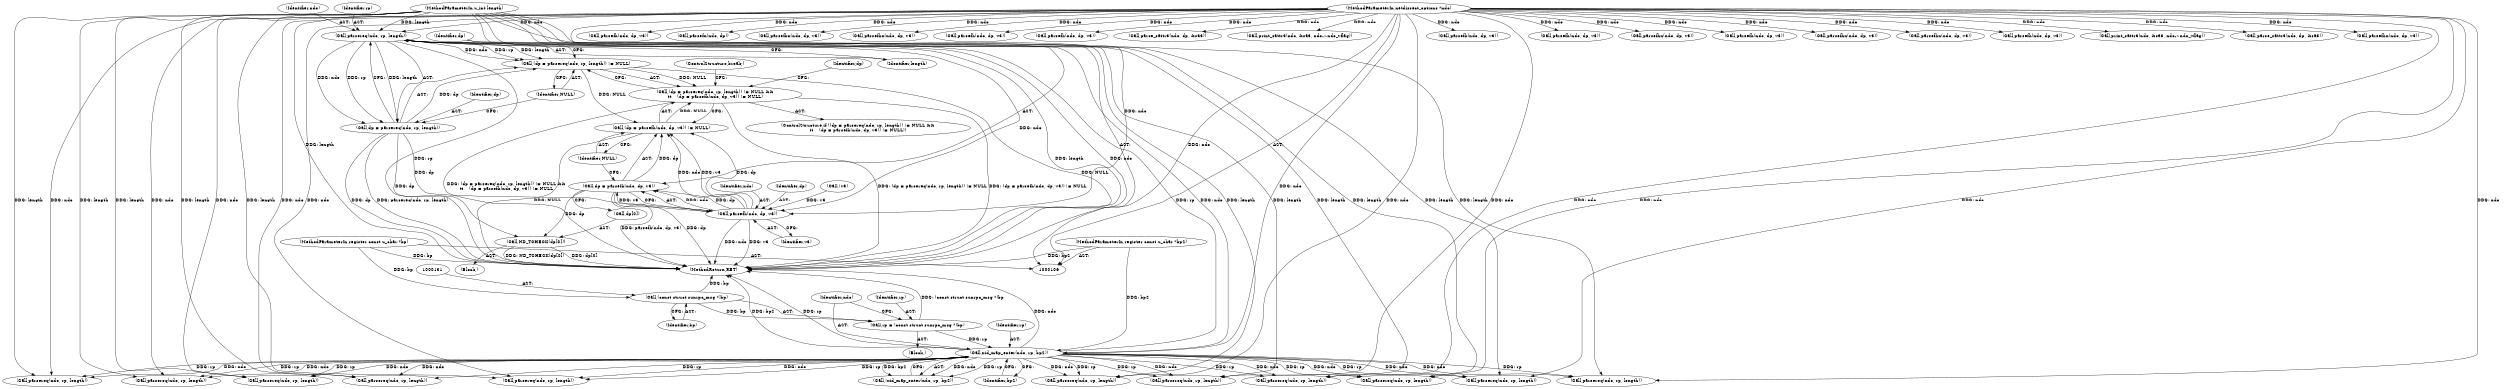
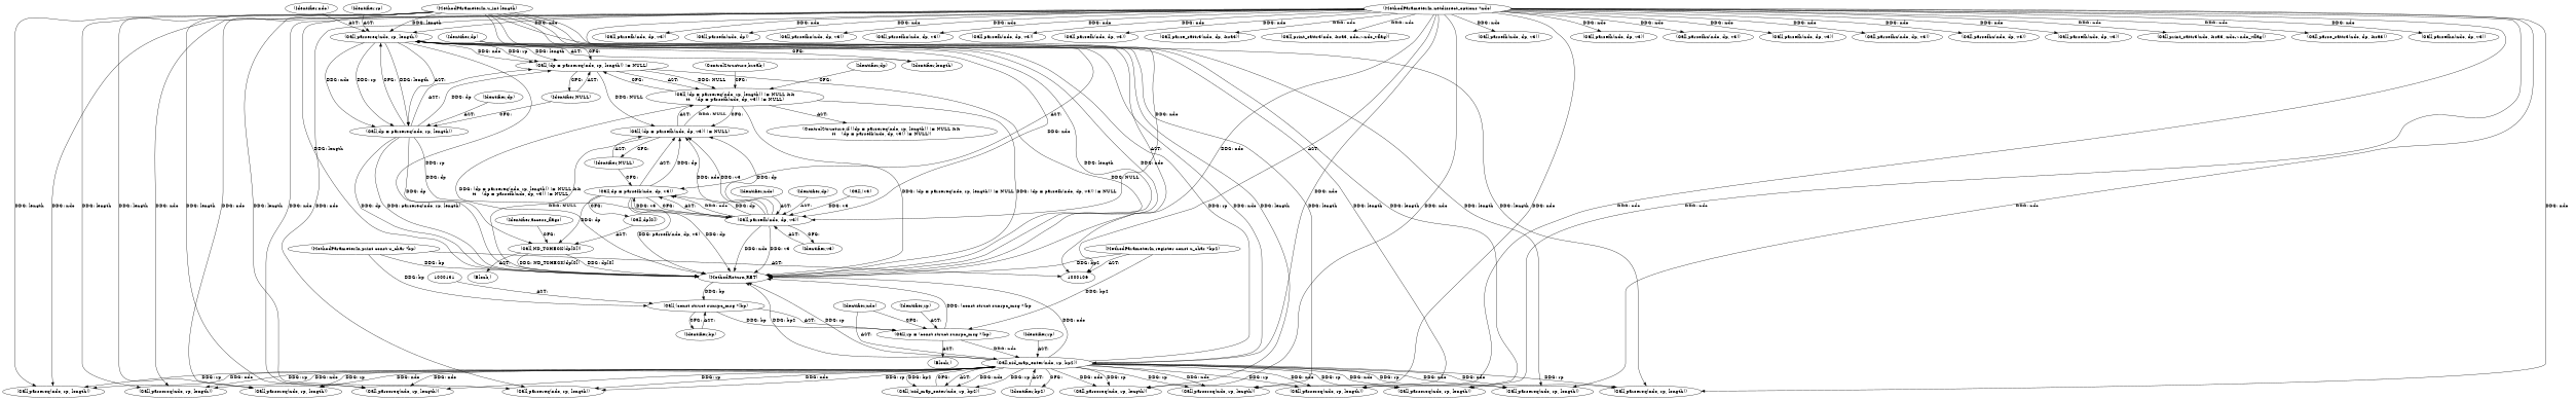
  digraph {
    n1 [label="(Call,parsereq(ndo, rp, length))"]
    n2 [label="(Call,(dp = parsereq(ndo, rp, length)) != NULL)"]
    n3 [label="(Call,dp = parsereq(ndo, rp, length))"]
    n4 [label="(Call,parsefh(ndo, dp, v3))"]
    n5 [label="(Identifier,length)"]
    n6 [label="(MethodReturn,RET)"]
    n7 [label="(Call,(dp = parsereq(ndo, rp, length)) != NULL &&\n\t\t    (dp = parsefh(ndo, dp, v3)) != NULL)"]
    n8 [label="(Call,(dp = parsefh(ndo, dp, v3)) != NULL)"]
    n9 [label="(Identifier,NULL)"]
    n10 [label="(Call,ND_TCHECK(dp[0]))"]
    n11 [label="(Call,dp = parsefh(ndo, dp, v3))"]
    n12 [label="(Identifier,v3)"]
    n13 [label="(Call,xid_map_enter(ndo, rp, bp2))"]
    n14 [label="(Call,!xid_map_enter(ndo, rp, bp2))"]
    n15 [label="(Call,parsereq(ndo, rp, length))"]
    n16 [label="(Call,parsereq(ndo, rp, length))"]
    n17 [label="(Call,parsereq(ndo, rp, length))"]
    n18 [label="(Call,parsereq(ndo, rp, length))"]
    n19 [label="(Call,parsereq(ndo, rp, length))"]
    n20 [label="(Call,parsereq(ndo, rp, length))"]
    n21 [label="(Call,parsereq(ndo, rp, length))"]
    n22 [label="(Call,parsereq(ndo, rp, length))"]
    n23 [label="(Call,parsereq(ndo, rp, length))"]
    n24 [label="(Identifier,bp2)"]
    n25 [label="(Call,parsereq(ndo, rp, length))"]
    n26 [label="(Call,parsereq(ndo, rp, length))"]
    n27 [label="(MethodParameterIn,netdissect_options *ndo)"]
    n28 [label="(Call,parsefh(ndo, dp, v3))"]
    n29 [label="(Call,parsefh(ndo, dp, v3))"]
    n30 [label="(Call,parsefhn(ndo, dp, v3))"]
    n31 [label="(Call,parsefh(ndo, dp, v3))"]
    n32 [label="(Call,parsefhn(ndo, dp, v3))"]
    n33 [label="(Call,parsefhn(ndo, dp, v3))"]
    n34 [label="(Call,parsefh(ndo, dp, v3))"]
    n35 [label="(Call,print_sattr3(ndo, &sa3, ndo->ndo_vflag))"]
    n36 [label="(Call,parse_sattr3(ndo, dp, &sa3))"]
    n37 [label="(Call,parsefhn(ndo, dp, v3))"]
    n38 [label="(Call,parsefh(ndo, dp, v3))"]
    n39 [label="(Call,parsefn(ndo, dp))"]
    n40 [label="(Call,parsefhn(ndo, dp, v3))"]
    n41 [label="(Call,parsefhn(ndo, dp, v3))"]
    n42 [label="(Call,parsefh(ndo, dp, v3))"]
    n43 [label="(Call,parsefh(ndo, dp, v3))"]
    n44 [label="(Call,parse_sattr3(ndo, dp, &sa3))"]
    n45 [label="(Call,print_sattr3(ndo, &sa3, ndo->ndo_vflag))"]
    1000106
    n47 [label="(Call,rp = (const struct sunrpc_msg *)bp)"]
    n48 [label="(Block,)"]
    n49 [label="(Call,(const struct sunrpc_msg *)bp)"]
    n50 [label="(Identifier,bp)"]
-   n51 [label="(MethodParameterIn,register const u_char *bp)"]
+   n51 [label="(MethodParameterIn,print const u_char *bp)"]
    n52 [label="(MethodParameterIn,register const u_char *bp2)"]
    n53 [label="(MethodParameterIn,u_int length)"]
    n54 [label="(ControlStructure,if ((dp = parsereq(ndo, rp, length)) != NULL &&\n\t\t    (dp = parsefh(ndo, dp, v3)) != NULL))"]
    n55 [label="(Identifier,NULL)"]
    n56 [label="(Block,)"]
    n57 [label="(Call,dp[0])"]
    n58 [label="(Identifier,rp)"]
    n59 [label="(Identifier,ndo)"]
    n60 [label="(Identifier,rp)"]
    n61 [label="(Identifier,ndo)"]
    n62 [label="(Identifier,dp)"]
    n63 [label="(Identifier,ndo)"]
    n64 [label="(Identifier,dp)"]
    n65 [label="(Identifier,dp)"]
    n66 [label="(Identifier,dp)"]
+   n67 [label="(Identifier,access_flags)"]
    n68 [label="(Identifier,rp)"]
    n69 [label="(ControlStructure,break;)"]
    n70 [label="(Call,!v3)"]
    1000131
    n1 -> n2 [label="DDG: ndo"]
    n1 -> n2 [label="DDG: rp"]
    n1 -> n2 [label="DDG: length"]
    n1 -> n3 [label="AST: "]
    n1 -> n3 [label="DDG: ndo"]
    n1 -> n3 [label="DDG: rp"]
    n1 -> n3 [label="DDG: length"]
    n1 -> n4 [label="DDG: ndo"]
    n1 -> n5 [label="CFG: "]
    n1 -> n6 [label="DDG: rp"]
    n1 -> n6 [label="DDG: length"]
    n1 -> n6 [label="DDG: ndo"]
    n2 -> n6 [label="DDG: NULL"]
    n2 -> n7 [label="AST: "]
    n2 -> n7 [label="DDG: NULL"]
    n2 -> n8 [label="DDG: NULL"]
    n2 -> n9 [label="CFG: "]
    n3 -> n1 [label="CFG: "]
    n3 -> n2 [label="AST: "]
    n3 -> n2 [label="DDG: dp"]
    n3 -> n4 [label="DDG: dp"]
    n3 -> n6 [label="DDG: parsereq(ndo, rp, length)"]
    n3 -> n6 [label="DDG: dp"]
    n3 -> n10 [label="DDG: dp"]
    n4 -> n6 [label="DDG: v3"]
    n4 -> n6 [label="DDG: ndo"]
    n4 -> n8 [label="DDG: ndo"]
    n4 -> n8 [label="DDG: dp"]
    n4 -> n8 [label="DDG: v3"]
    n4 -> n11 [label="AST: "]
    n4 -> n11 [label="DDG: ndo"]
    n4 -> n11 [label="DDG: dp"]
    n4 -> n11 [label="DDG: v3"]
    n4 -> n12 [label="CFG: "]
    n5 -> n1 [label="AST: "]
    n7 -> n2 [label="CFG: "]
    n7 -> n6 [label="DDG: (dp = parsereq(ndo, rp, length)) != NULL &&\n\t\t    (dp = parsefh(ndo, dp, v3)) != NULL"]
    n7 -> n6 [label="DDG: (dp = parsereq(ndo, rp, length)) != NULL"]
    n7 -> n6 [label="DDG: (dp = parsefh(ndo, dp, v3)) != NULL"]
    n7 -> n8 [label="CFG: "]
    n7 -> n54 [label="AST: "]
    n8 -> n6 [label="DDG: NULL"]
    n8 -> n7 [label="AST: "]
    n8 -> n7 [label="DDG: NULL"]
    n8 -> n55 [label="CFG: "]
    n9 -> n2 [label="AST: "]
    n9 -> n3 [label="CFG: "]
    n10 -> n6 [label="DDG: ND_TCHECK(dp[0])"]
    n10 -> n6 [label="DDG: dp[0]"]
    n10 -> n56 [label="AST: "]
    n11 -> n4 [label="CFG: "]
    n11 -> n6 [label="DDG: dp"]
    n11 -> n6 [label="DDG: parsefh(ndo, dp, v3)"]
    n11 -> n8 [label="AST: "]
    n11 -> n8 [label="DDG: dp"]
    n11 -> n10 [label="DDG: dp"]
    n11 -> n57 [label="CFG: "]
    n12 -> n4 [label="AST: "]
    n13 -> n1 [label="DDG: ndo"]
    n13 -> n1 [label="DDG: rp"]
    n13 -> n6 [label="DDG: ndo"]
    n13 -> n6 [label="DDG: bp2"]
    n13 -> n6 [label="DDG: rp"]
    n13 -> n14 [label="AST: "]
    n13 -> n14 [label="DDG: ndo"]
    n13 -> n14 [label="DDG: rp"]
    n13 -> n14 [label="DDG: bp2"]
    n13 -> n15 [label="DDG: ndo"]
    n13 -> n15 [label="DDG: rp"]
    n13 -> n16 [label="DDG: ndo"]
    n13 -> n16 [label="DDG: rp"]
    n13 -> n17 [label="DDG: ndo"]
    n13 -> n17 [label="DDG: rp"]
    n13 -> n18 [label="DDG: ndo"]
    n13 -> n18 [label="DDG: rp"]
    n13 -> n19 [label="DDG: ndo"]
    n13 -> n19 [label="DDG: rp"]
    n13 -> n20 [label="DDG: ndo"]
    n13 -> n20 [label="DDG: rp"]
    n13 -> n21 [label="DDG: ndo"]
    n13 -> n21 [label="DDG: rp"]
    n13 -> n22 [label="DDG: ndo"]
    n13 -> n22 [label="DDG: rp"]
    n13 -> n23 [label="DDG: ndo"]
    n13 -> n23 [label="DDG: rp"]
    n13 -> n24 [label="CFG: "]
    n13 -> n25 [label="DDG: ndo"]
    n13 -> n25 [label="DDG: rp"]
    n13 -> n26 [label="DDG: ndo"]
    n13 -> n26 [label="DDG: rp"]
    n14 -> n13 [label="CFG: "]
-   n24 -> n13 [label="CFG: "]
+   n24 -> n13 [label="AST: "]
    n27 -> n1 [label="DDG: ndo"]
    n27 -> n4 [label="DDG: ndo"]
    n27 -> n6 [label="DDG: ndo"]
    n27 -> n13 [label="DDG: ndo"]
    n27 -> n15 [label="DDG: ndo"]
    n27 -> n16 [label="DDG: ndo"]
    n27 -> n17 [label="DDG: ndo"]
    n27 -> n18 [label="DDG: ndo"]
    n27 -> n19 [label="DDG: ndo"]
    n27 -> n20 [label="DDG: ndo"]
    n27 -> n21 [label="DDG: ndo"]
    n27 -> n22 [label="DDG: ndo"]
    n27 -> n23 [label="DDG: ndo"]
    n27 -> n25 [label="DDG: ndo"]
    n27 -> n26 [label="DDG: ndo"]
    n27 -> n28 [label="DDG: ndo"]
    n27 -> n29 [label="DDG: ndo"]
    n27 -> n30 [label="DDG: ndo"]
    n27 -> n31 [label="DDG: ndo"]
    n27 -> n32 [label="DDG: ndo"]
    n27 -> n33 [label="DDG: ndo"]
    n27 -> n34 [label="DDG: ndo"]
    n27 -> n35 [label="DDG: ndo"]
    n27 -> n36 [label="DDG: ndo"]
    n27 -> n37 [label="DDG: ndo"]
    n27 -> n38 [label="DDG: ndo"]
    n27 -> n39 [label="DDG: ndo"]
    n27 -> n40 [label="DDG: ndo"]
    n27 -> n41 [label="DDG: ndo"]
    n27 -> n42 [label="DDG: ndo"]
    n27 -> n43 [label="DDG: ndo"]
    n27 -> n44 [label="DDG: ndo"]
    n27 -> n45 [label="DDG: ndo"]
    n27 -> 1000106 [label="AST: "]
    n47 -> n6 [label="DDG: (const struct sunrpc_msg *)bp"]
-   n47 -> n13 [label="DDG: rp"]
+   n47 -> n13 [label="DDG: ndo"]
    n47 -> n48 [label="AST: "]
-   n49 -> n6 [label="DDG: bp"]
+   n6 -> n49 [label="DDG: bp"]
    n49 -> n47 [label="AST: "]
    n49 -> n47 [label="DDG: bp"]
    n49 -> n50 [label="CFG: "]
    n50 -> n49 [label="AST: "]
    n51 -> n6 [label="DDG: bp"]
    n51 -> 1000106 [label="AST: "]
    n51 -> n49 [label="DDG: bp"]
    n52 -> n6 [label="DDG: bp2"]
-   n52 -> n13 [label="DDG: bp2"]
+   n52 -> n47 [label="DDG: bp2"]
    n52 -> 1000106 [label="AST: "]
    n53 -> n1 [label="DDG: length"]
    n53 -> n6 [label="DDG: length"]
    n53 -> n15 [label="DDG: length"]
    n53 -> n16 [label="DDG: length"]
    n53 -> n17 [label="DDG: length"]
    n53 -> n18 [label="DDG: length"]
    n53 -> n19 [label="DDG: length"]
    n53 -> n20 [label="DDG: length"]
    n53 -> n21 [label="DDG: length"]
    n53 -> n22 [label="DDG: length"]
    n53 -> n23 [label="DDG: length"]
    n53 -> n25 [label="DDG: length"]
    n53 -> n26 [label="DDG: length"]
    n53 -> 1000106 [label="AST: "]
    n55 -> n8 [label="AST: "]
    n55 -> n11 [label="CFG: "]
    n57 -> n10 [label="AST: "]
    n58 -> n13 [label="AST: "]
    n59 -> n13 [label="AST: "]
    n59 -> n47 [label="CFG: "]
    n60 -> n1 [label="AST: "]
    n61 -> n4 [label="AST: "]
    n62 -> n4 [label="AST: "]
    n63 -> n1 [label="AST: "]
    n64 -> n2 [label="CFG: "]
    n64 -> n11 [label="AST: "]
    n65 -> n7 [label="CFG: "]
    n66 -> n3 [label="AST: "]
+   n67 -> n10 [label="CFG: "]
    n68 -> n47 [label="AST: "]
    n69 -> n7 [label="CFG: "]
    n70 -> n4 [label="DDG: v3"]
    1000131 -> n49 [label="AST: "]
  }
